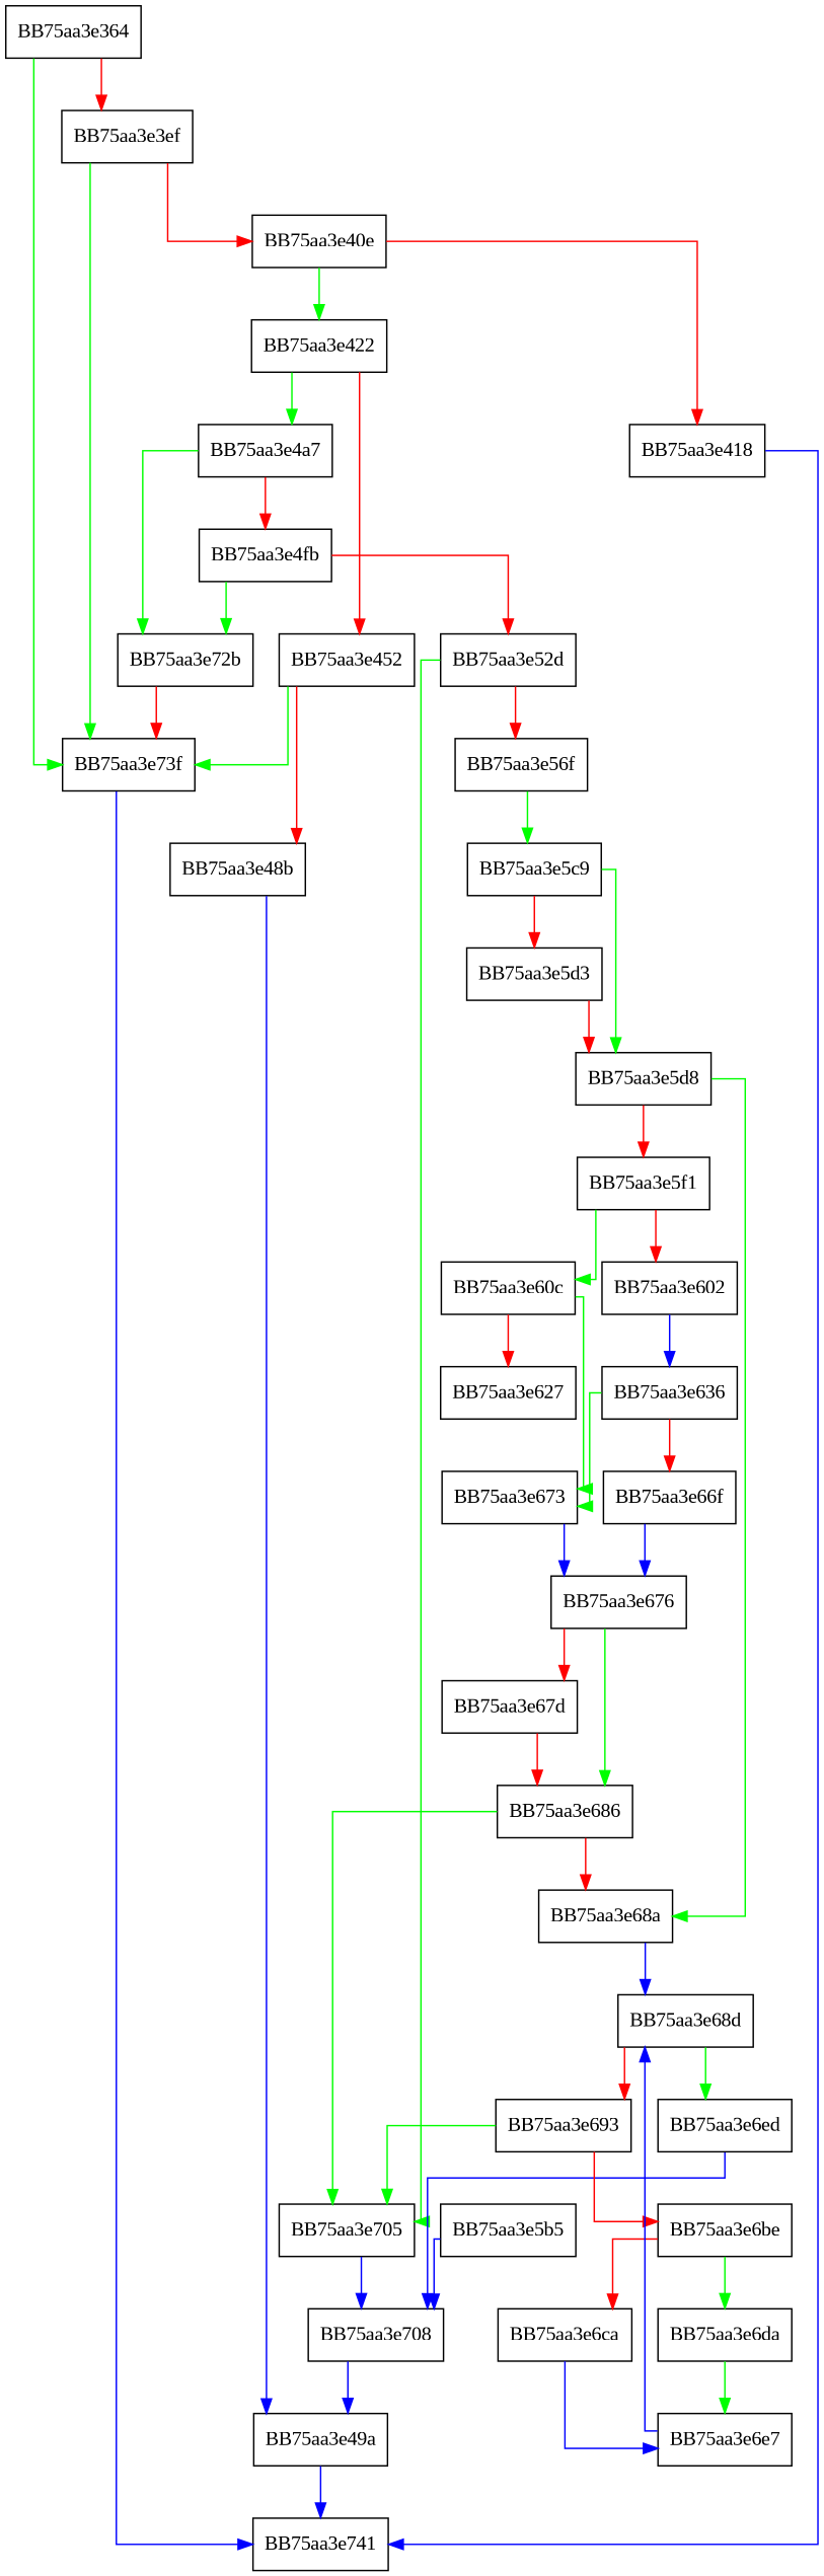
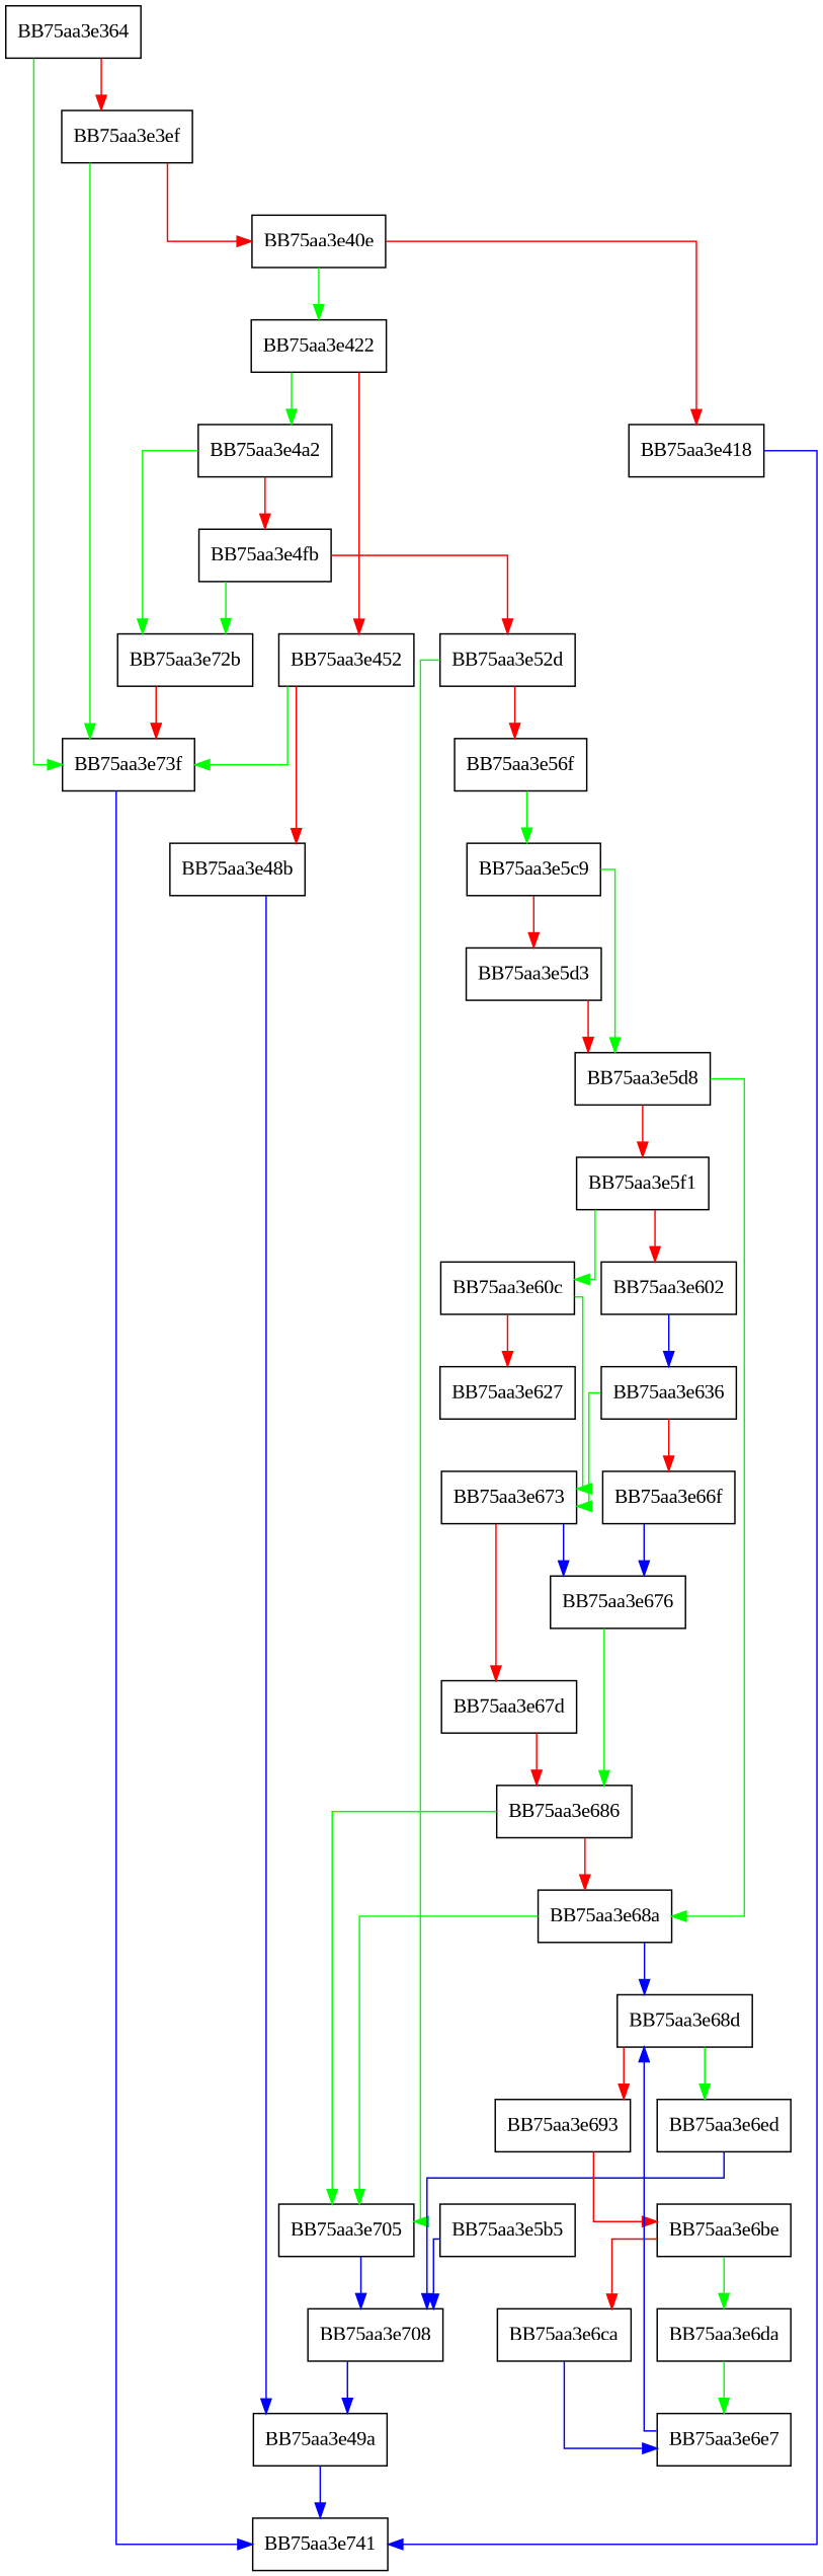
  digraph {
    fontname="Liberation Serif"
    splines=ortho
    node [fontname="Liberation Serif" shape=box]
    edge [color=red fontname="Liberation Serif"]
    BB75aa3e364
    BB75aa3e73f
    BB75aa3e3ef
    BB75aa3e741
    BB75aa3e40e
    BB75aa3e422
    BB75aa3e418
-   BB75aa3e4a2 [label=BB75aa3e4a7]
+   BB75aa3e4a2
    BB75aa3e452
    BB75aa3e72b
    BB75aa3e4fb
    BB75aa3e48b
    BB75aa3e52d
    BB75aa3e49a
    BB75aa3e705
    BB75aa3e56f
    BB75aa3e708
    BB75aa3e5c9
    BB75aa3e5d8
    BB75aa3e5d3
    BB75aa3e68a
    BB75aa3e5f1
    BB75aa3e5b5
    BB75aa3e68d
    BB75aa3e60c
    BB75aa3e602
    BB75aa3e6ed
    BB75aa3e693
    BB75aa3e673
    BB75aa3e627
    BB75aa3e636
    BB75aa3e676
    BB75aa3e66f
    BB75aa3e686
    BB75aa3e67d
    BB75aa3e6be
    BB75aa3e6da
    BB75aa3e6ca
    BB75aa3e6e7
    BB75aa3e364 -> BB75aa3e73f [color=green]
    BB75aa3e364 -> BB75aa3e3ef
    BB75aa3e73f -> BB75aa3e741 [color=blue]
    BB75aa3e3ef -> BB75aa3e73f [color=green]
    BB75aa3e3ef -> BB75aa3e40e
    BB75aa3e40e -> BB75aa3e422 [color=green]
    BB75aa3e40e -> BB75aa3e418
    BB75aa3e422 -> BB75aa3e4a2 [color=green]
    BB75aa3e422 -> BB75aa3e452
    BB75aa3e418 -> BB75aa3e741 [color=blue]
    BB75aa3e4a2 -> BB75aa3e72b [color=green]
    BB75aa3e4a2 -> BB75aa3e4fb
    BB75aa3e452 -> BB75aa3e73f [color=green]
    BB75aa3e452 -> BB75aa3e48b
    BB75aa3e72b -> BB75aa3e73f
    BB75aa3e4fb -> BB75aa3e72b [color=green]
    BB75aa3e4fb -> BB75aa3e52d
    BB75aa3e48b -> BB75aa3e49a [color=blue]
    BB75aa3e52d -> BB75aa3e705 [color=green]
    BB75aa3e52d -> BB75aa3e56f
    BB75aa3e49a -> BB75aa3e741 [color=blue]
    BB75aa3e705 -> BB75aa3e708 [color=blue]
    BB75aa3e56f -> BB75aa3e5c9 [color=green]
    BB75aa3e708 -> BB75aa3e49a [color=blue]
    BB75aa3e5c9 -> BB75aa3e5d8 [color=green]
    BB75aa3e5c9 -> BB75aa3e5d3
    BB75aa3e5d8 -> BB75aa3e68a [color=green]
    BB75aa3e5d8 -> BB75aa3e5f1
    BB75aa3e5d3 -> BB75aa3e5d8
    BB75aa3e68a -> BB75aa3e68d [color=blue]
    BB75aa3e5f1 -> BB75aa3e60c [color=green]
    BB75aa3e5f1 -> BB75aa3e602
    BB75aa3e5b5 -> BB75aa3e708 [color=blue]
    BB75aa3e68d -> BB75aa3e6ed [color=green]
    BB75aa3e68d -> BB75aa3e693
    BB75aa3e60c -> BB75aa3e673 [color=green]
    BB75aa3e60c -> BB75aa3e627
    BB75aa3e602 -> BB75aa3e636 [color=blue]
    BB75aa3e6ed -> BB75aa3e708 [color=blue]
-   BB75aa3e693 -> BB75aa3e705 [color=green]
+   BB75aa3e68a -> BB75aa3e705 [color=green]
    BB75aa3e693 -> BB75aa3e6be
    BB75aa3e673 -> BB75aa3e676 [color=blue]
    BB75aa3e636 -> BB75aa3e673 [color=green]
    BB75aa3e636 -> BB75aa3e66f
    BB75aa3e676 -> BB75aa3e686 [color=green]
-   BB75aa3e676 -> BB75aa3e67d
+   BB75aa3e673 -> BB75aa3e67d
    BB75aa3e66f -> BB75aa3e676 [color=blue]
    BB75aa3e686 -> BB75aa3e705 [color=green]
    BB75aa3e686 -> BB75aa3e68a
    BB75aa3e67d -> BB75aa3e686
    BB75aa3e6be -> BB75aa3e6da [color=green]
    BB75aa3e6be -> BB75aa3e6ca
    BB75aa3e6da -> BB75aa3e6e7 [color=green]
    BB75aa3e6ca -> BB75aa3e6e7 [color=blue]
    BB75aa3e6e7 -> BB75aa3e68d [color=blue]
  }
